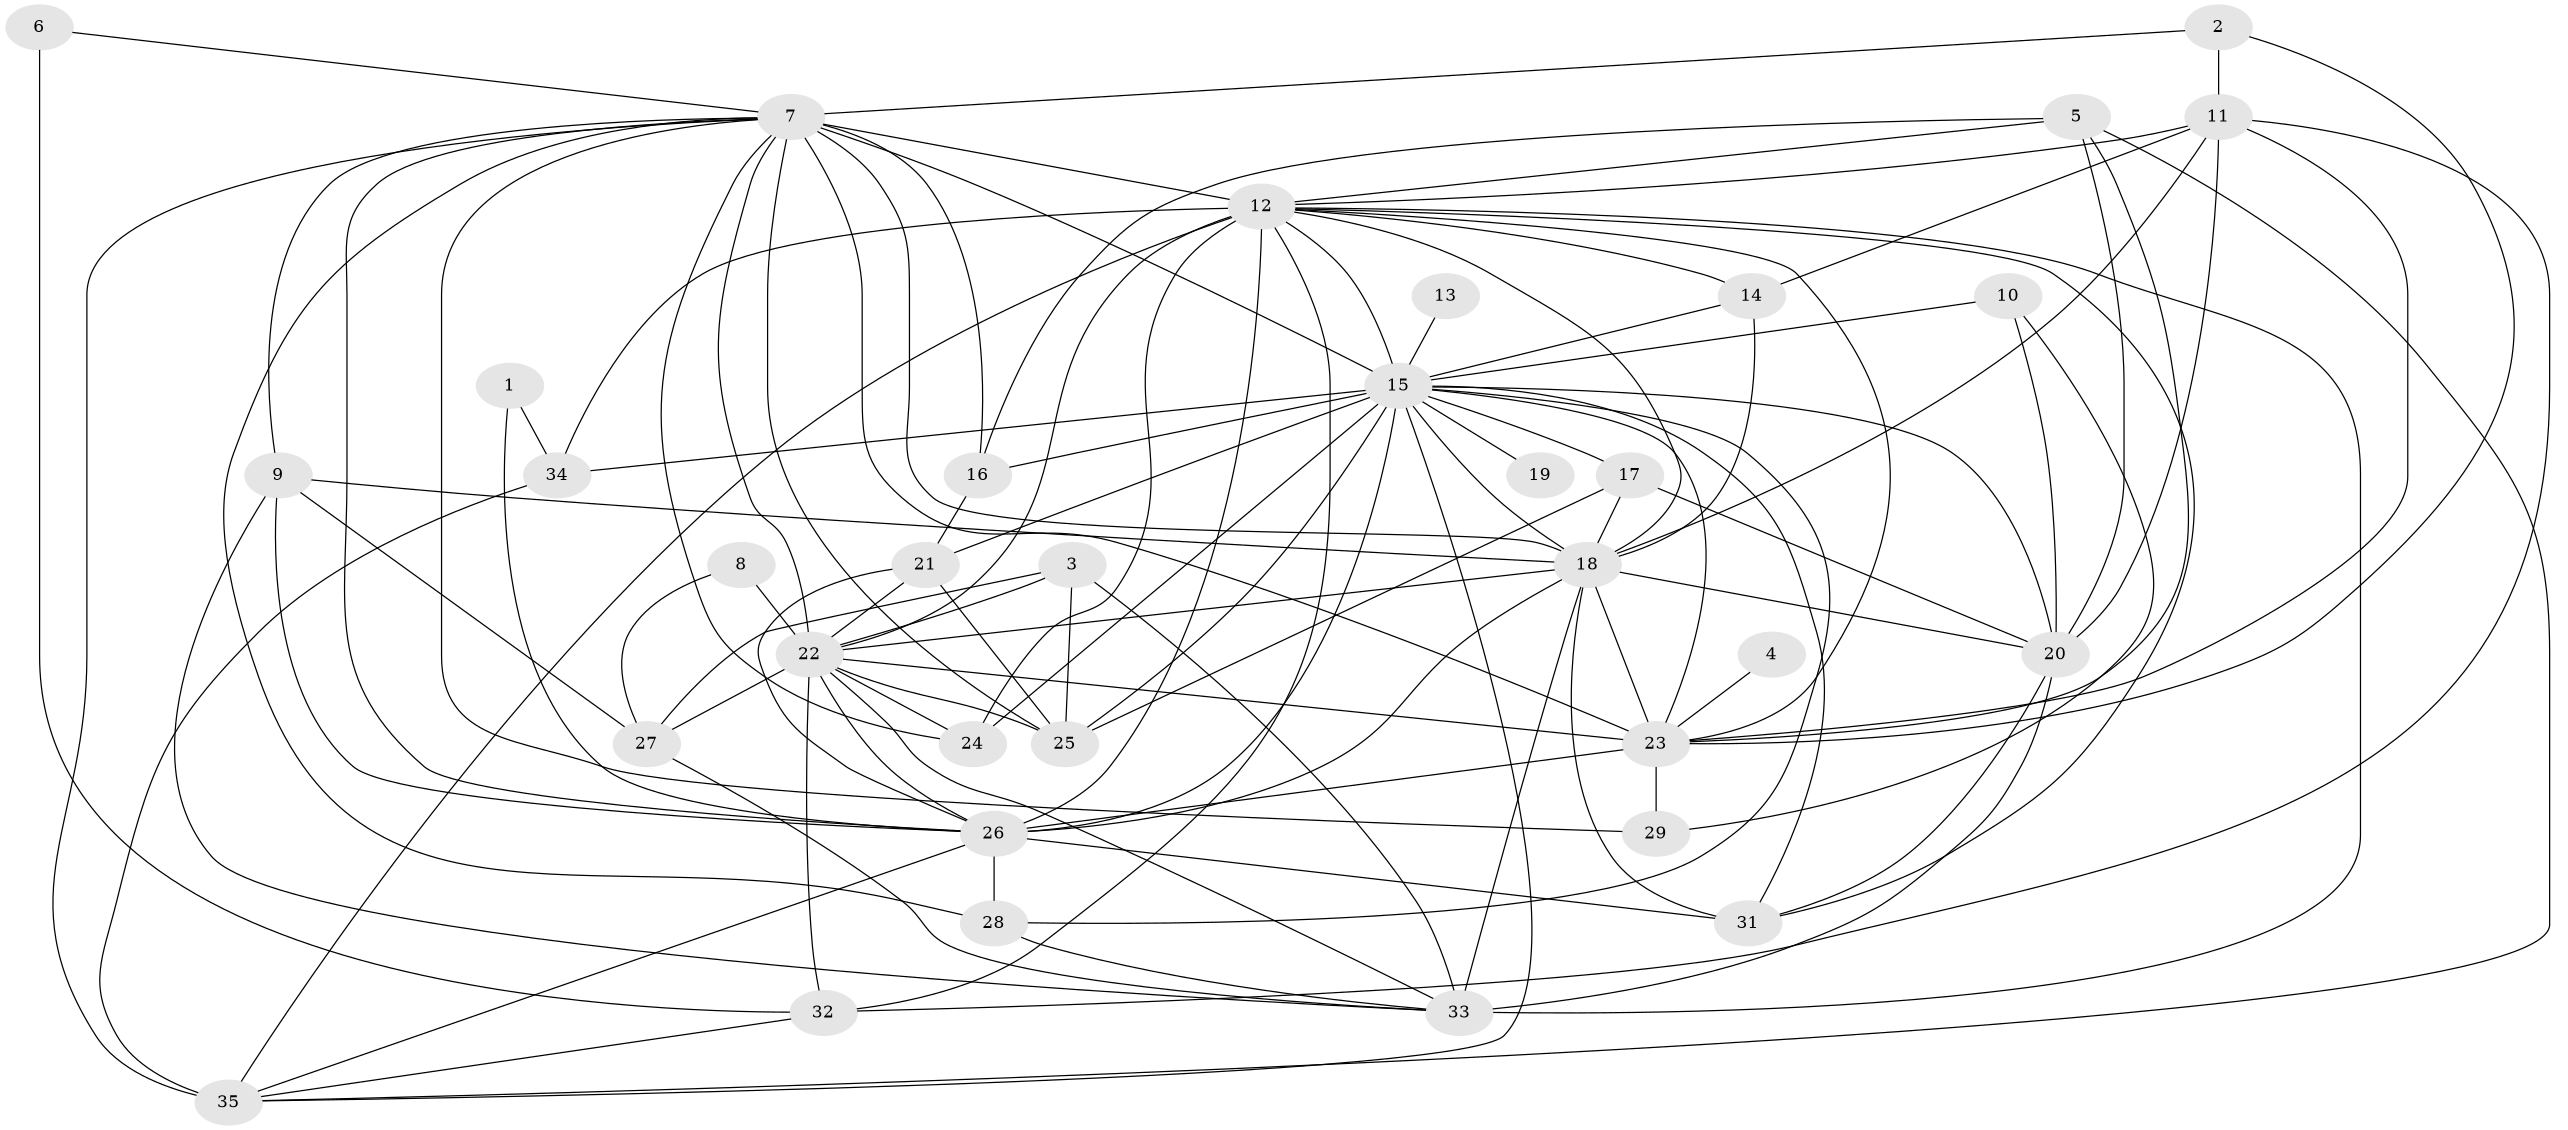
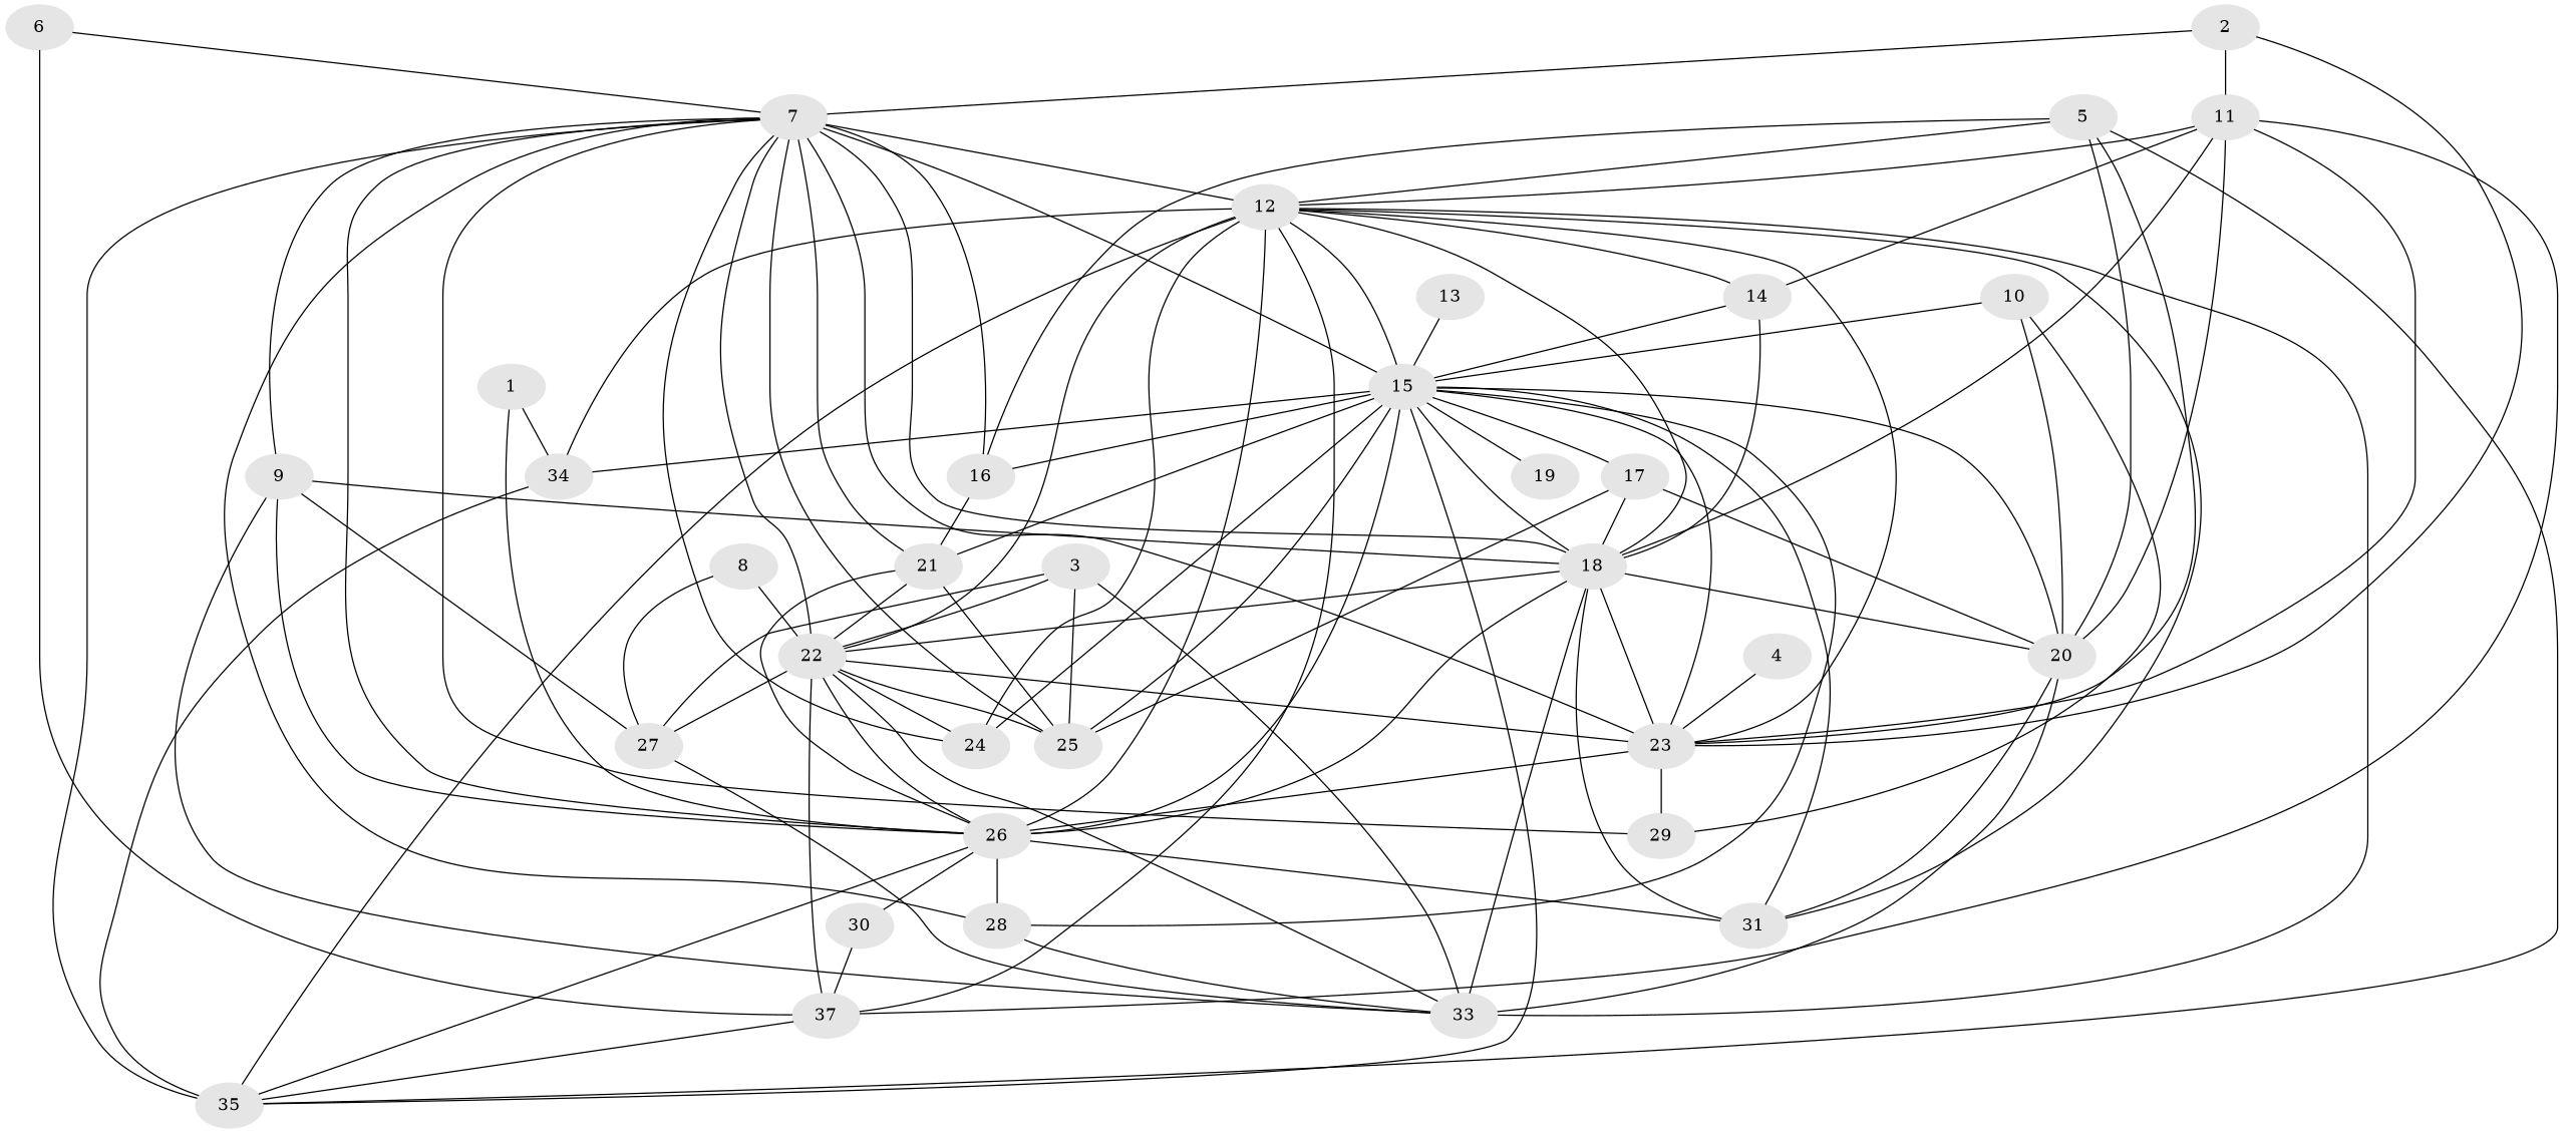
  graph {
    node [color=gray90 style=filled]
    edge [weight=1.0]
    1
    26
    34
    35
    28
    31
+   30
    2
    7
    11
    23
    22
    25
    12
    16
    9
    15
    18
    21
    24
    29
    20
-   32
+   32 [label=37]
    14
    3
    27
    33
    4
    5
    6
    17
    19
    8
    10
    13
    1 -- 26 [weight=2.0]
    1 -- 34
    26 -- 35 [weight=2.0]
    26 -- 28 [weight=2.0]
    26 -- 31
+   26 -- 30 [weight=2.0]
    34 -- 35
    28 -- 33
+   30 -- 32
    2 -- 7
    2 -- 11
    2 -- 23
    7 -- 26 [weight=7.0]
    7 -- 35
    7 -- 28
    7 -- 23 [weight=3.0]
    7 -- 22 [weight=2.0]
    7 -- 25
    7 -- 12 [weight=4.0]
    7 -- 16
    7 -- 9 [weight=2.0]
    7 -- 15 [weight=4.0]
    7 -- 18 [weight=4.0]
+   7 -- 21 [weight=2.0]
    7 -- 24
    7 -- 29 [weight=3.0]
    11 -- 23
    11 -- 12
    11 -- 18
    11 -- 20 [weight=2.0]
    11 -- 32 [weight=2.0]
    11 -- 14
    23 -- 26 [weight=4.0]
    23 -- 29 [weight=2.0]
    22 -- 26 [weight=3.0]
    22 -- 23 [weight=2.0]
    22 -- 25 [weight=2.0]
    22 -- 24
    22 -- 32
    22 -- 27
    22 -- 33
    12 -- 26 [weight=4.0]
    12 -- 34 [weight=2.0]
    12 -- 35
    12 -- 31
    12 -- 23 [weight=2.0]
    12 -- 22 [weight=2.0]
    12 -- 15 [weight=3.0]
    12 -- 18
    12 -- 24
    12 -- 32
    12 -- 14
    12 -- 33 [weight=3.0]
    16 -- 21
    9 -- 26
    9 -- 18
    9 -- 27
    9 -- 33
    15 -- 26 [weight=3.0]
    15 -- 34
    15 -- 35
    15 -- 28
    15 -- 31
    15 -- 23
    15 -- 25
    15 -- 16
    15 -- 18 [weight=2.0]
    15 -- 21
    15 -- 24
    15 -- 20
    15 -- 17
    15 -- 19
    18 -- 26 [weight=4.0]
    18 -- 31 [weight=2.0]
    18 -- 23
    18 -- 22 [weight=3.0]
    18 -- 20
    18 -- 33
    21 -- 26
    21 -- 22
    21 -- 25
    20 -- 31
    20 -- 33
    32 -- 35
    14 -- 15 [weight=2.0]
    14 -- 18
    3 -- 22
    3 -- 25
    3 -- 27
    3 -- 33
    27 -- 33
    4 -- 23
    5 -- 35
    5 -- 23
    5 -- 12
    5 -- 16
    5 -- 20
    6 -- 7
    6 -- 32 [weight=2.0]
    17 -- 25 [weight=2.0]
    17 -- 18
    17 -- 20
    8 -- 22
    8 -- 27
    10 -- 15 [weight=2.0]
    10 -- 29
    10 -- 20
    13 -- 15
  }
